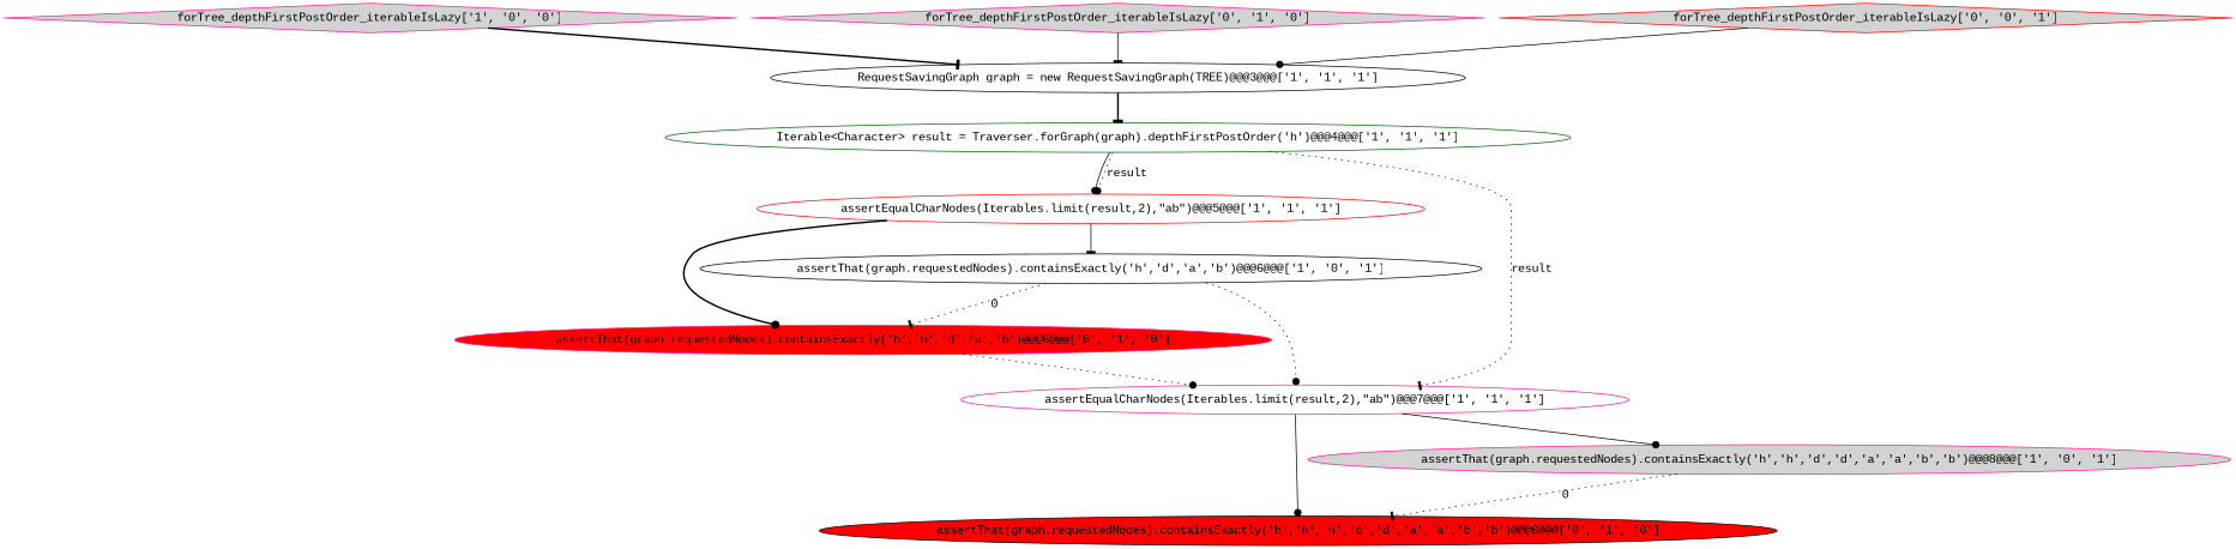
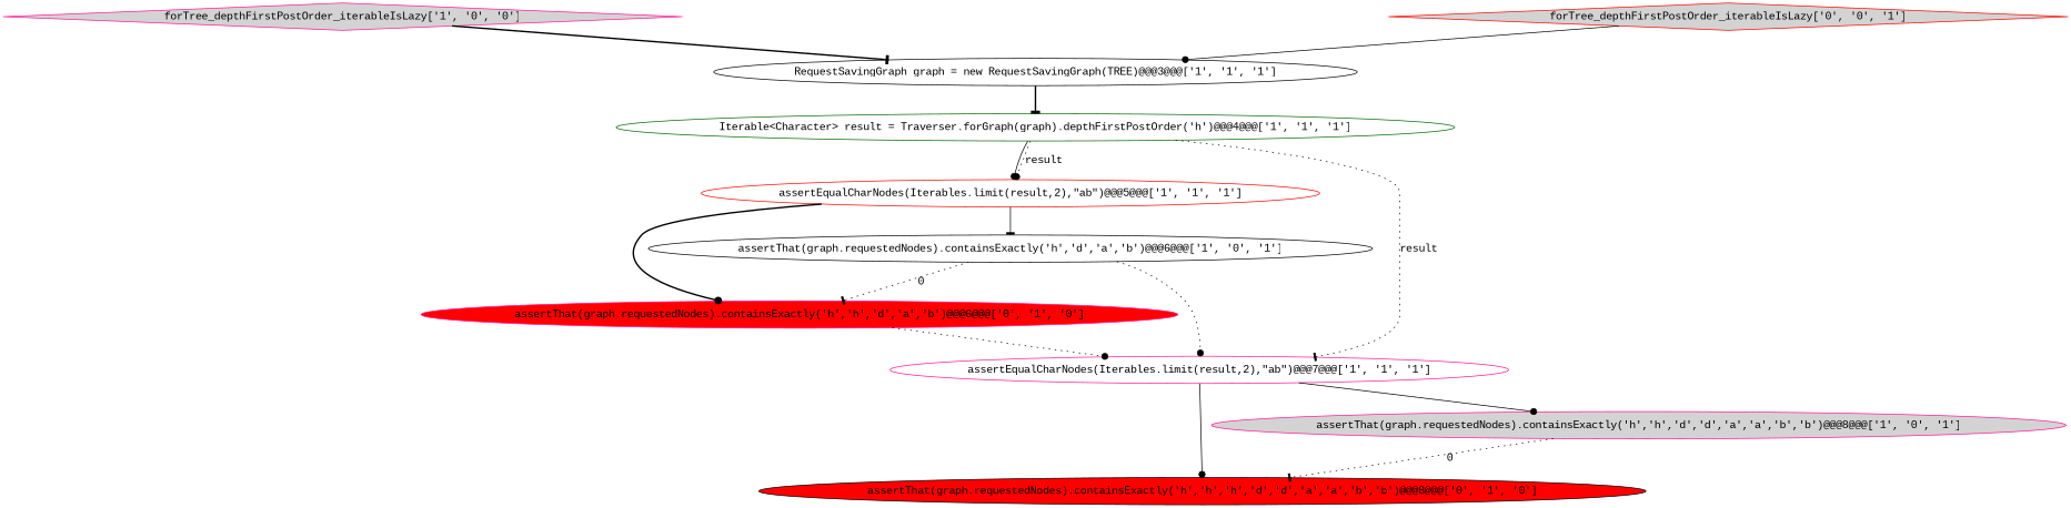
  digraph {
    fontname="Liberation Mono"
    node [fillcolor=white shape=ellipse style=filled color=deeppink fontname="Liberation Mono"]
    edge [style=solid arrowhead=dot fontname="Liberation Mono"]
    n1 [label="assertEqualCharNodes(Iterables.limit(result,2),\"ab\")@@@5@@@['1', '1', '1']" color=red]
    n2 [fillcolor=red label="assertThat(graph.requestedNodes).containsExactly('h','h','d','a','b')@@@6@@@['0', '1', '0']"]
    n3 [label="assertThat(graph.requestedNodes).containsExactly('h','d','a','b')@@@6@@@['1', '0', '1']" color=black]
    n4 [fillcolor=lightgray label="forTree_depthFirstPostOrder_iterableIsLazy['1', '0', '0']" shape=diamond]
    n5 [label="RequestSavingGraph graph = new RequestSavingGraph(TREE)@@@3@@@['1', '1', '1']" color=black]
    n6 [label="assertEqualCharNodes(Iterables.limit(result,2),\"ab\")@@@7@@@['1', '1', '1']"]
    n7 [fillcolor=red label="assertThat(graph.requestedNodes).containsExactly('h','h','h','d','d','a','a','b','b')@@@8@@@['0', '1', '0']" color=black]
    n8 [fillcolor=lightgray label="assertThat(graph.requestedNodes).containsExactly('h','h','d','d','a','a','b','b')@@@8@@@['1', '0', '1']"]
-   n9 [fillcolor=lightgray label="forTree_depthFirstPostOrder_iterableIsLazy['0', '1', '0']" shape=diamond]
    n10 [fillcolor=lightgray label="forTree_depthFirstPostOrder_iterableIsLazy['0', '0', '1']" shape=diamond color=red]
    n11 [label="Iterable<Character> result = Traverser.forGraph(graph).depthFirstPostOrder('h')@@@4@@@['1', '1', '1']" color=darkgreen]
    n1 -> n2 [style=bold]
    n1 -> n3 [arrowhead=tee]
    n2 -> n6 [style=dotted]
    n3 -> n2 [label=0 style=dotted arrowhead=tee]
    n3 -> n6 [style=dotted]
    n4 -> n5 [style=bold arrowhead=tee]
    n5 -> n11 [style=bold arrowhead=tee]
    n6 -> n7
    n6 -> n8
    n8 -> n7 [label=0 style=dotted arrowhead=tee]
-   n9 -> n5 [arrowhead=tee]
    n10 -> n5
    n11 -> n1
    n11 -> n1 [label=result style=dotted]
    n11 -> n6 [label=result style=dotted arrowhead=tee]
  }
